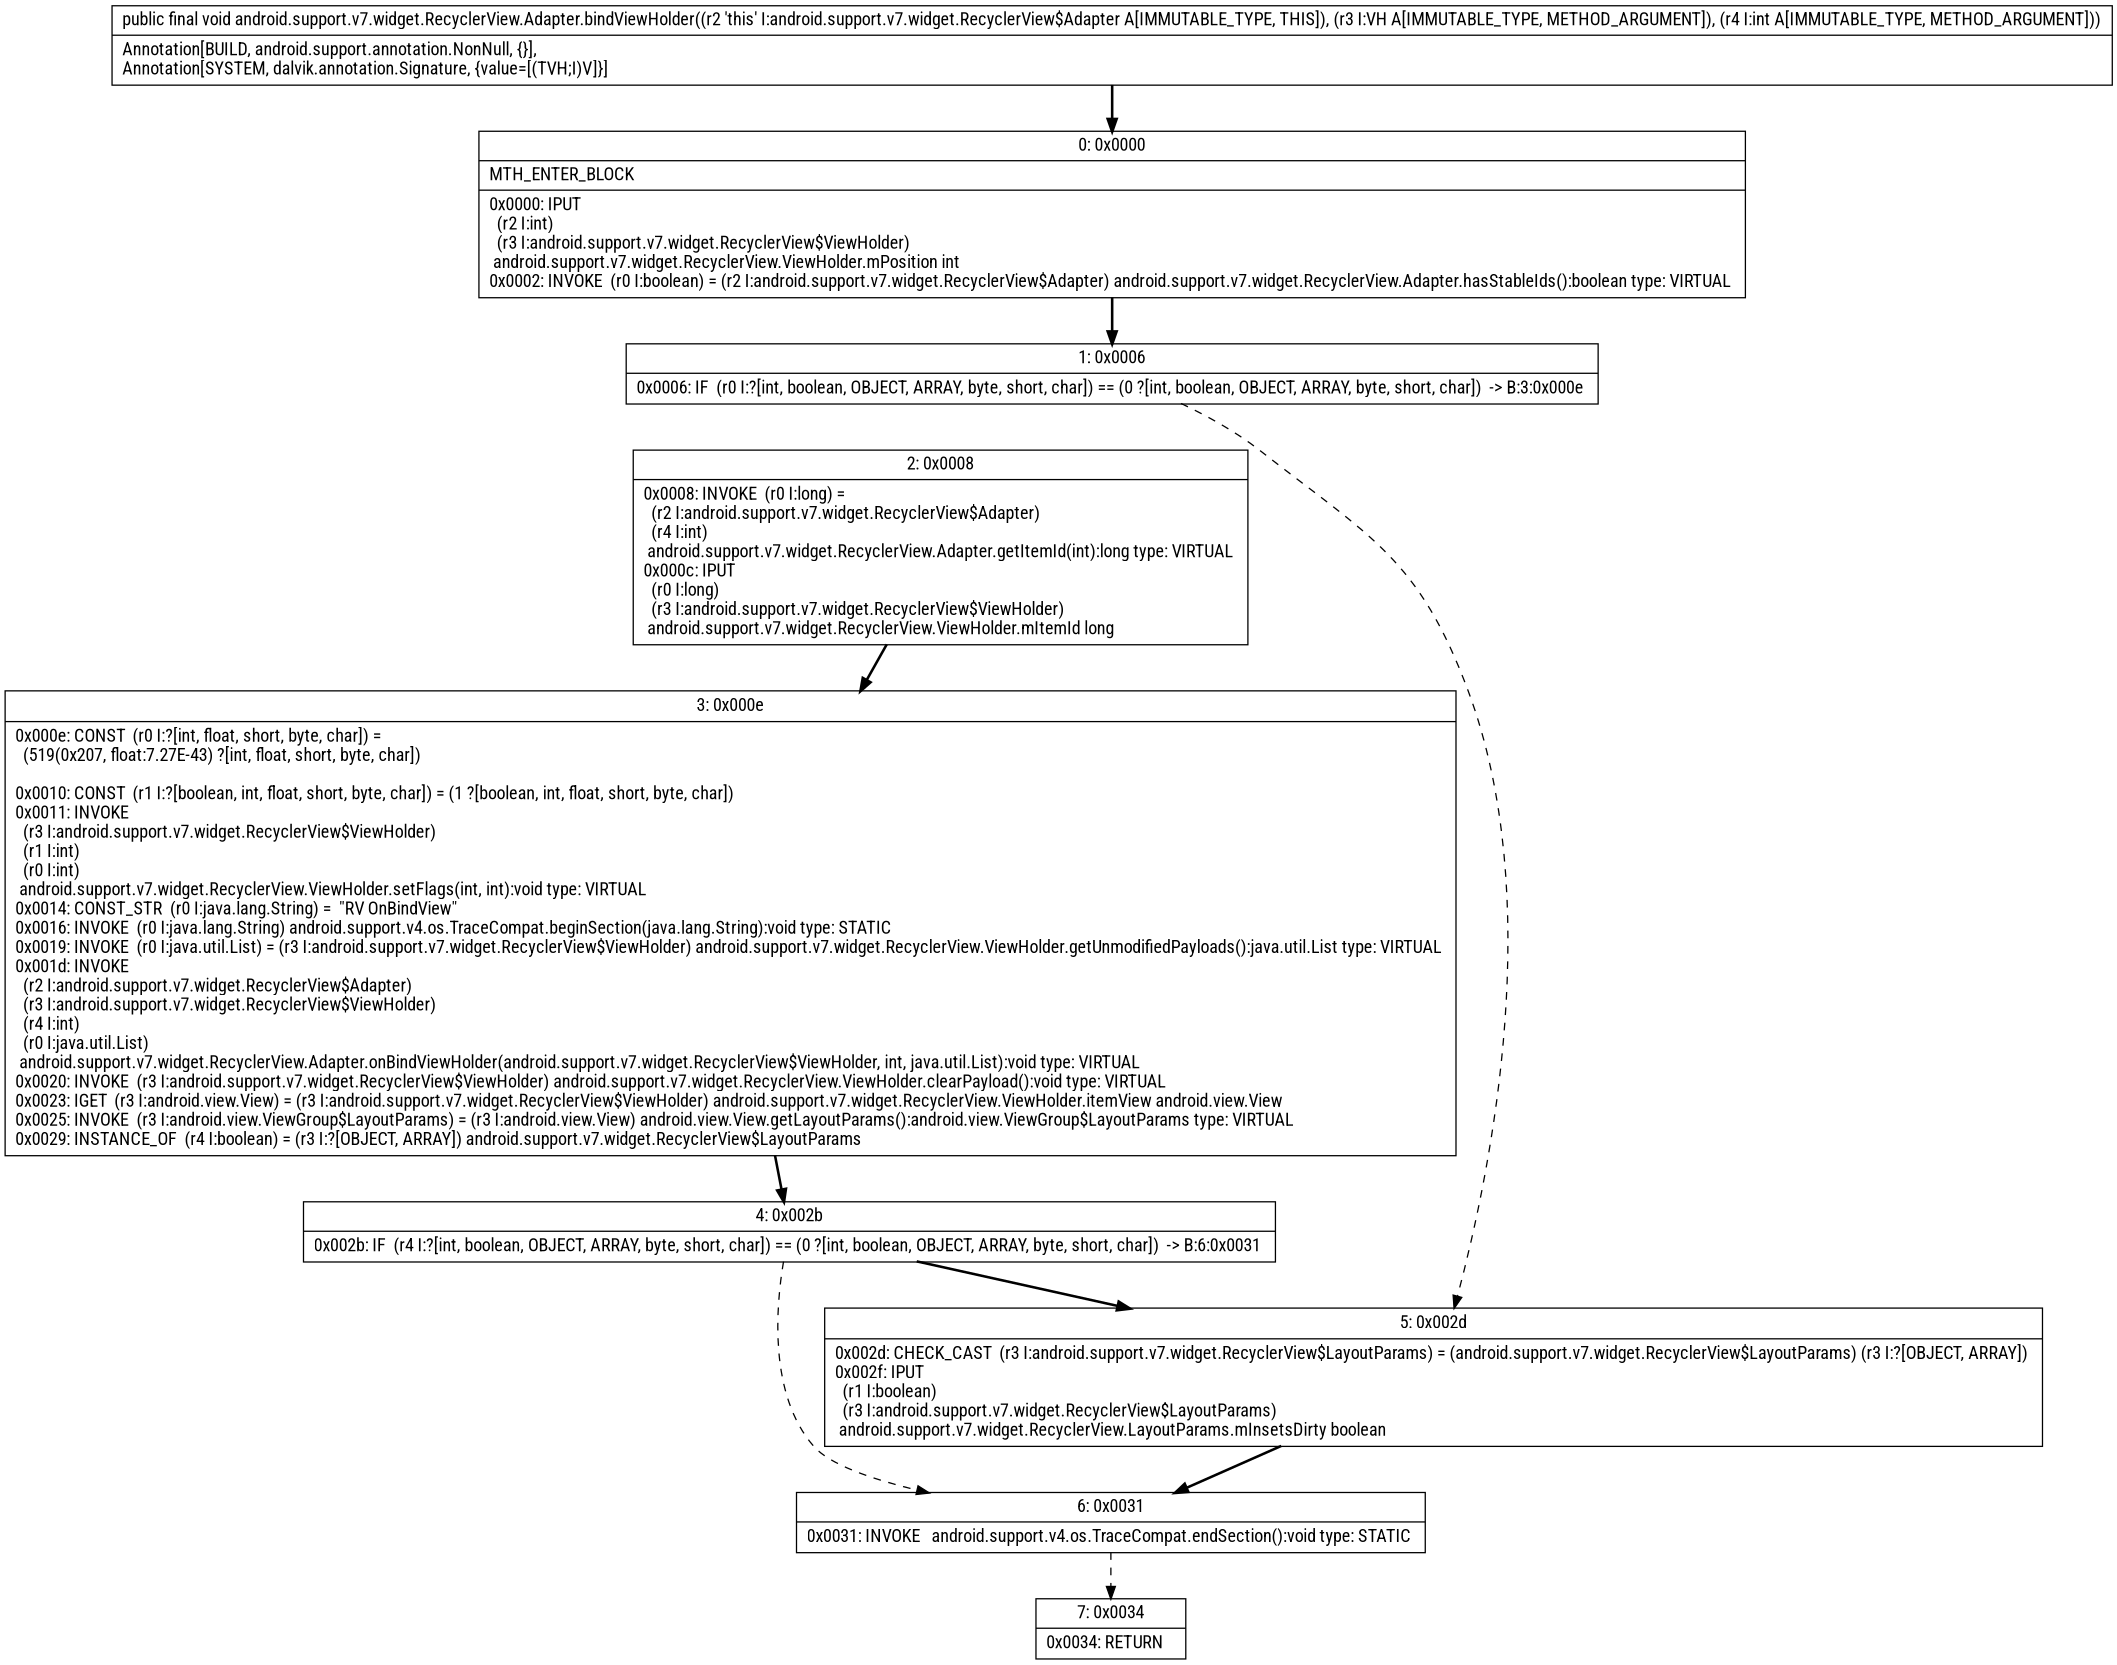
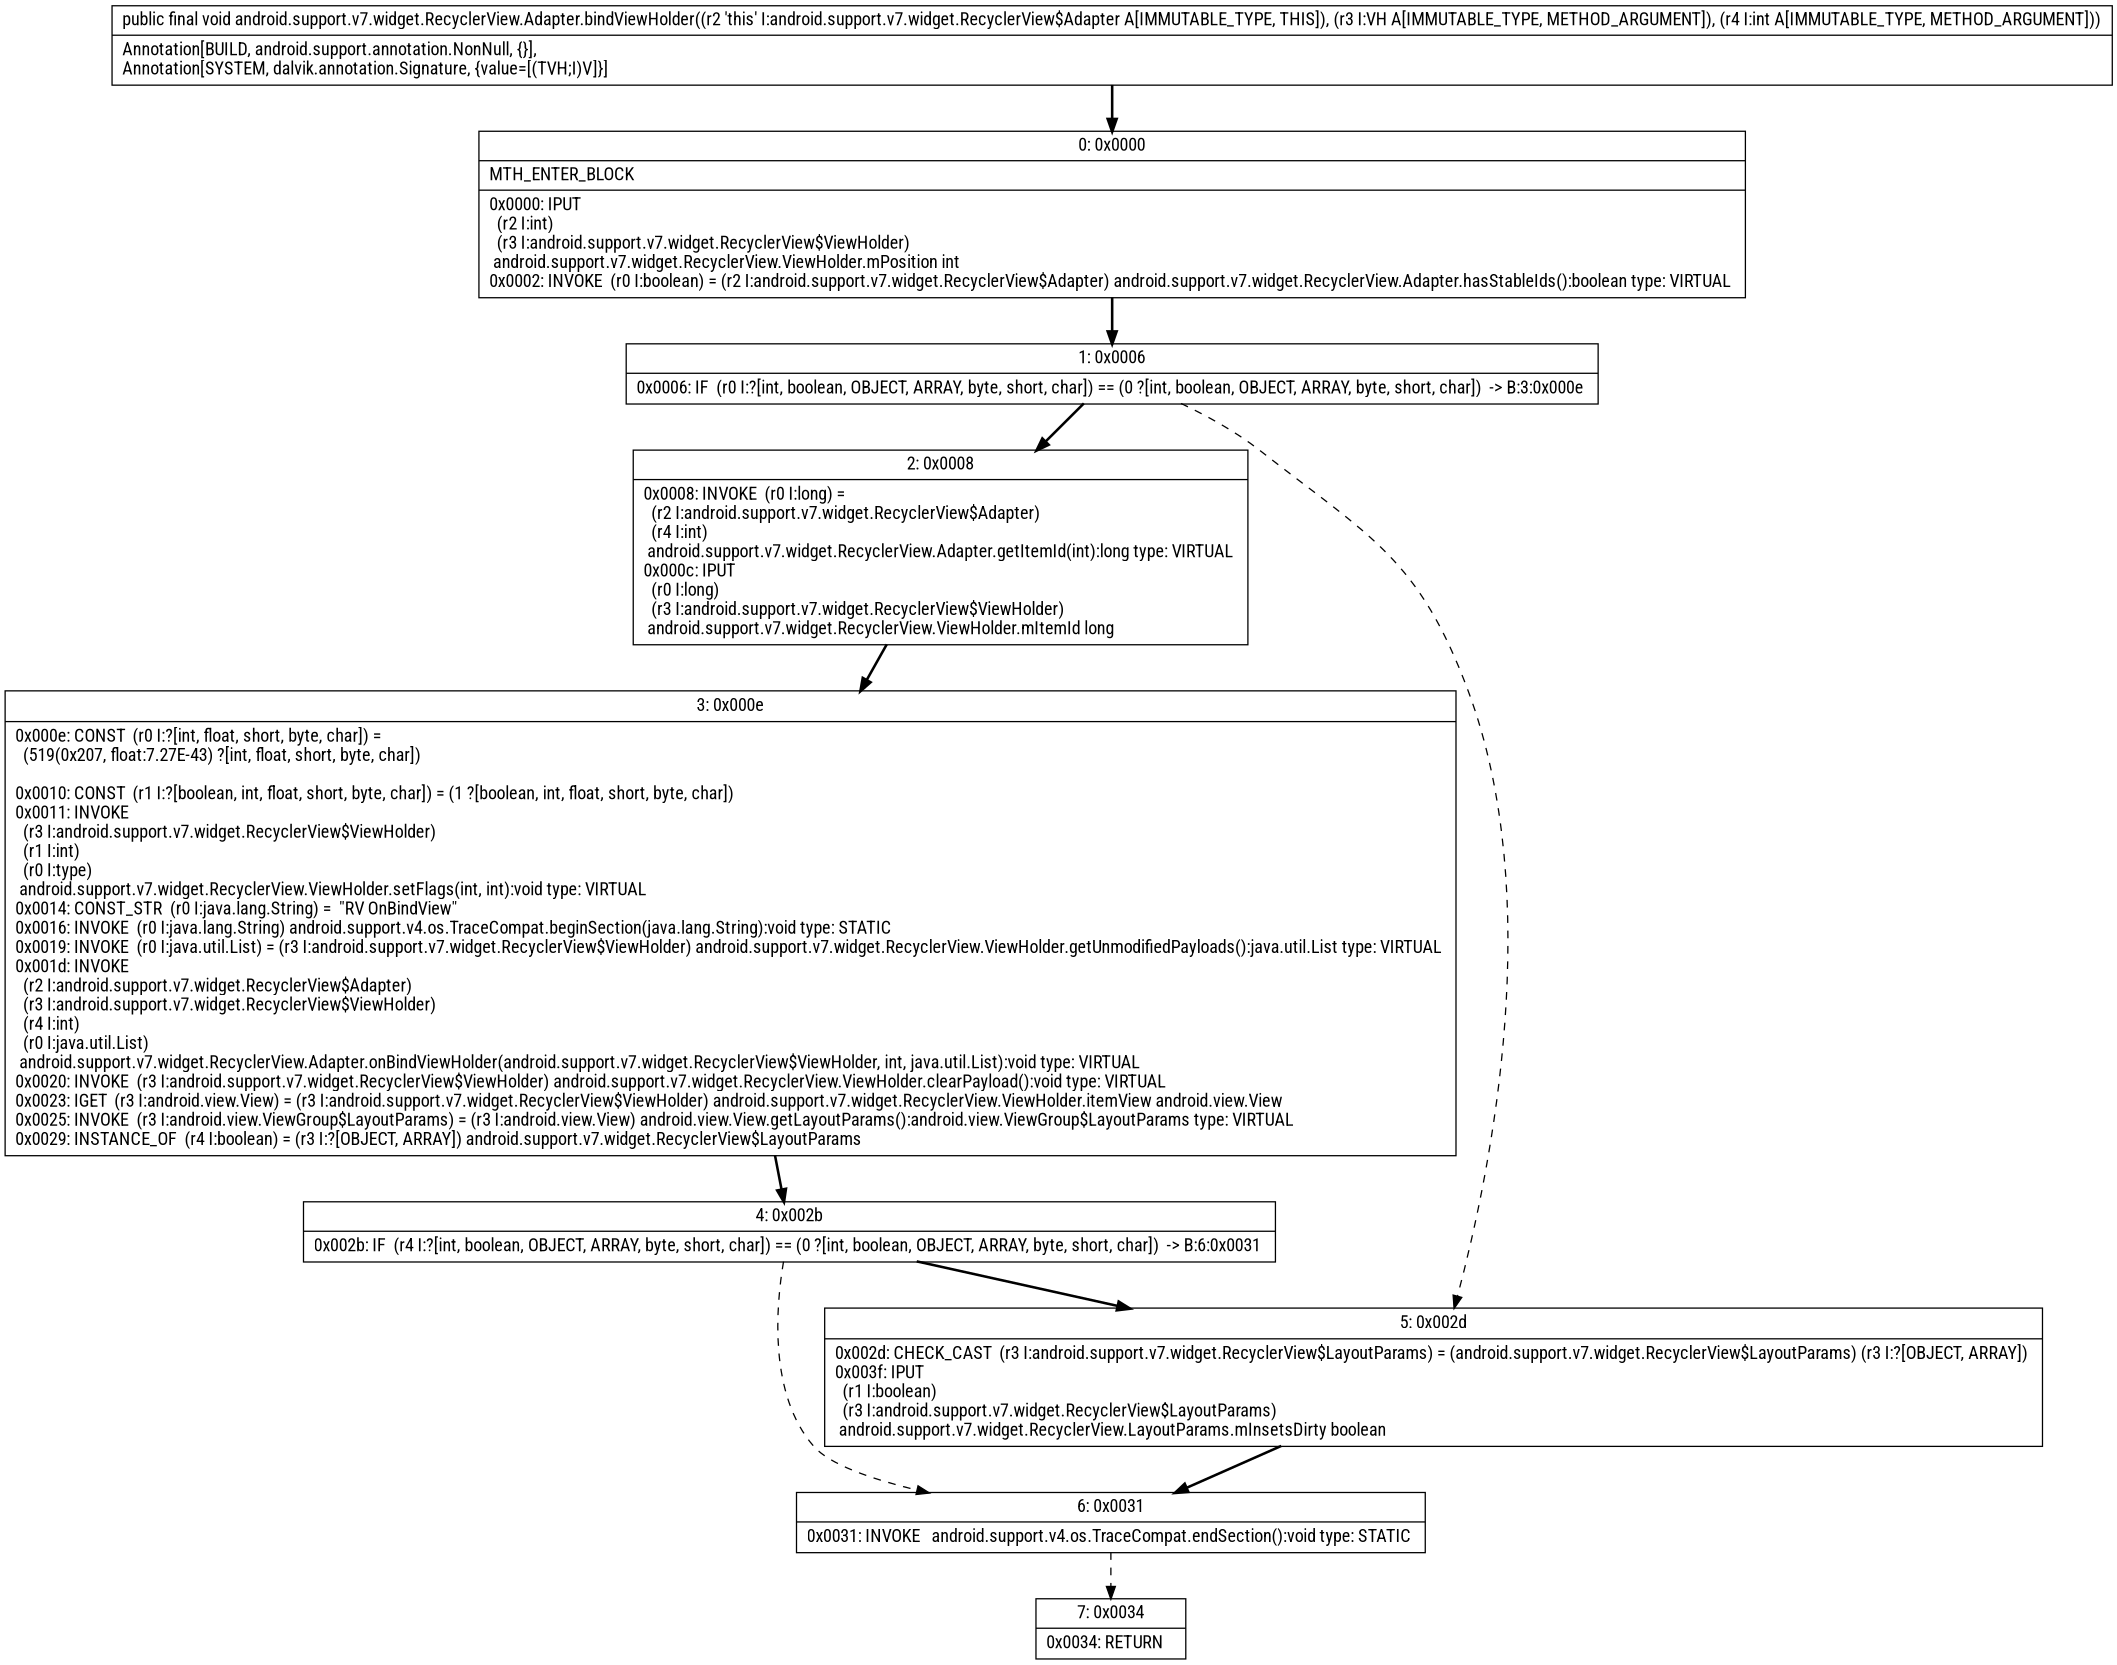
  digraph {
    fontname="Roboto Condensed"
    node [fontname="Roboto Condensed" shape=record]
    edge [fontname="Roboto Condensed" style=bold]
    n1 [label="{0\:\ 0x0000|MTH_ENTER_BLOCK\l|0x0000: IPUT  \l  (r2 I:int)\l  (r3 I:android.support.v7.widget.RecyclerView$ViewHolder)\l android.support.v7.widget.RecyclerView.ViewHolder.mPosition int \l0x0002: INVOKE  (r0 I:boolean) = (r2 I:android.support.v7.widget.RecyclerView$Adapter) android.support.v7.widget.RecyclerView.Adapter.hasStableIds():boolean type: VIRTUAL \l}"]
    n2 [label="{1\:\ 0x0006|0x0006: IF  (r0 I:?[int, boolean, OBJECT, ARRAY, byte, short, char]) == (0 ?[int, boolean, OBJECT, ARRAY, byte, short, char])  \-\> B:3:0x000e \l}"]
    n3 [label="{2\:\ 0x0008|0x0008: INVOKE  (r0 I:long) = \l  (r2 I:android.support.v7.widget.RecyclerView$Adapter)\l  (r4 I:int)\l android.support.v7.widget.RecyclerView.Adapter.getItemId(int):long type: VIRTUAL \l0x000c: IPUT  \l  (r0 I:long)\l  (r3 I:android.support.v7.widget.RecyclerView$ViewHolder)\l android.support.v7.widget.RecyclerView.ViewHolder.mItemId long \l}"]
-   n4 [label="{5\:\ 0x002d|0x002d: CHECK_CAST  (r3 I:android.support.v7.widget.RecyclerView$LayoutParams) = (android.support.v7.widget.RecyclerView$LayoutParams) (r3 I:?[OBJECT, ARRAY]) \l0x002f: IPUT  \l  (r1 I:boolean)\l  (r3 I:android.support.v7.widget.RecyclerView$LayoutParams)\l android.support.v7.widget.RecyclerView.LayoutParams.mInsetsDirty boolean \l}"]
-   n5 [label="{3\:\ 0x000e|0x000e: CONST  (r0 I:?[int, float, short, byte, char]) = \l  (519(0x207, float:7.27E\-43) ?[int, float, short, byte, char])\l \l0x0010: CONST  (r1 I:?[boolean, int, float, short, byte, char]) = (1 ?[boolean, int, float, short, byte, char]) \l0x0011: INVOKE  \l  (r3 I:android.support.v7.widget.RecyclerView$ViewHolder)\l  (r1 I:int)\l  (r0 I:int)\l android.support.v7.widget.RecyclerView.ViewHolder.setFlags(int, int):void type: VIRTUAL \l0x0014: CONST_STR  (r0 I:java.lang.String) =  \"RV OnBindView\" \l0x0016: INVOKE  (r0 I:java.lang.String) android.support.v4.os.TraceCompat.beginSection(java.lang.String):void type: STATIC \l0x0019: INVOKE  (r0 I:java.util.List) = (r3 I:android.support.v7.widget.RecyclerView$ViewHolder) android.support.v7.widget.RecyclerView.ViewHolder.getUnmodifiedPayloads():java.util.List type: VIRTUAL \l0x001d: INVOKE  \l  (r2 I:android.support.v7.widget.RecyclerView$Adapter)\l  (r3 I:android.support.v7.widget.RecyclerView$ViewHolder)\l  (r4 I:int)\l  (r0 I:java.util.List)\l android.support.v7.widget.RecyclerView.Adapter.onBindViewHolder(android.support.v7.widget.RecyclerView$ViewHolder, int, java.util.List):void type: VIRTUAL \l0x0020: INVOKE  (r3 I:android.support.v7.widget.RecyclerView$ViewHolder) android.support.v7.widget.RecyclerView.ViewHolder.clearPayload():void type: VIRTUAL \l0x0023: IGET  (r3 I:android.view.View) = (r3 I:android.support.v7.widget.RecyclerView$ViewHolder) android.support.v7.widget.RecyclerView.ViewHolder.itemView android.view.View \l0x0025: INVOKE  (r3 I:android.view.ViewGroup$LayoutParams) = (r3 I:android.view.View) android.view.View.getLayoutParams():android.view.ViewGroup$LayoutParams type: VIRTUAL \l0x0029: INSTANCE_OF  (r4 I:boolean) = (r3 I:?[OBJECT, ARRAY]) android.support.v7.widget.RecyclerView$LayoutParams \l}"]
+   n4 [label="{5\:\ 0x002d|0x002d: CHECK_CAST  (r3 I:android.support.v7.widget.RecyclerView$LayoutParams) = (android.support.v7.widget.RecyclerView$LayoutParams) (r3 I:?[OBJECT, ARRAY]) \l0x003f: IPUT  \l  (r1 I:boolean)\l  (r3 I:android.support.v7.widget.RecyclerView$LayoutParams)\l android.support.v7.widget.RecyclerView.LayoutParams.mInsetsDirty boolean \l}"]
+   n5 [label="{3\:\ 0x000e|0x000e: CONST  (r0 I:?[int, float, short, byte, char]) = \l  (519(0x207, float:7.27E\-43) ?[int, float, short, byte, char])\l \l0x0010: CONST  (r1 I:?[boolean, int, float, short, byte, char]) = (1 ?[boolean, int, float, short, byte, char]) \l0x0011: INVOKE  \l  (r3 I:android.support.v7.widget.RecyclerView$ViewHolder)\l  (r1 I:int)\l  (r0 I:type)\l android.support.v7.widget.RecyclerView.ViewHolder.setFlags(int, int):void type: VIRTUAL \l0x0014: CONST_STR  (r0 I:java.lang.String) =  \"RV OnBindView\" \l0x0016: INVOKE  (r0 I:java.lang.String) android.support.v4.os.TraceCompat.beginSection(java.lang.String):void type: STATIC \l0x0019: INVOKE  (r0 I:java.util.List) = (r3 I:android.support.v7.widget.RecyclerView$ViewHolder) android.support.v7.widget.RecyclerView.ViewHolder.getUnmodifiedPayloads():java.util.List type: VIRTUAL \l0x001d: INVOKE  \l  (r2 I:android.support.v7.widget.RecyclerView$Adapter)\l  (r3 I:android.support.v7.widget.RecyclerView$ViewHolder)\l  (r4 I:int)\l  (r0 I:java.util.List)\l android.support.v7.widget.RecyclerView.Adapter.onBindViewHolder(android.support.v7.widget.RecyclerView$ViewHolder, int, java.util.List):void type: VIRTUAL \l0x0020: INVOKE  (r3 I:android.support.v7.widget.RecyclerView$ViewHolder) android.support.v7.widget.RecyclerView.ViewHolder.clearPayload():void type: VIRTUAL \l0x0023: IGET  (r3 I:android.view.View) = (r3 I:android.support.v7.widget.RecyclerView$ViewHolder) android.support.v7.widget.RecyclerView.ViewHolder.itemView android.view.View \l0x0025: INVOKE  (r3 I:android.view.ViewGroup$LayoutParams) = (r3 I:android.view.View) android.view.View.getLayoutParams():android.view.ViewGroup$LayoutParams type: VIRTUAL \l0x0029: INSTANCE_OF  (r4 I:boolean) = (r3 I:?[OBJECT, ARRAY]) android.support.v7.widget.RecyclerView$LayoutParams \l}"]
    n6 [label="{4\:\ 0x002b|0x002b: IF  (r4 I:?[int, boolean, OBJECT, ARRAY, byte, short, char]) == (0 ?[int, boolean, OBJECT, ARRAY, byte, short, char])  \-\> B:6:0x0031 \l}"]
    n7 [label="{6\:\ 0x0031|0x0031: INVOKE   android.support.v4.os.TraceCompat.endSection():void type: STATIC \l}"]
    n8 [label="{7\:\ 0x0034|0x0034: RETURN   \l}"]
    n9 [label="{public final void android.support.v7.widget.RecyclerView.Adapter.bindViewHolder((r2 'this' I:android.support.v7.widget.RecyclerView$Adapter A[IMMUTABLE_TYPE, THIS]), (r3 I:VH A[IMMUTABLE_TYPE, METHOD_ARGUMENT]), (r4 I:int A[IMMUTABLE_TYPE, METHOD_ARGUMENT]))  | Annotation[BUILD, android.support.annotation.NonNull, \{\}], \lAnnotation[SYSTEM, dalvik.annotation.Signature, \{value=[(TVH;I)V]\}]\l}"]
    n1 -> n2
+   n2 -> n3
    n2 -> n4 [style=dashed]
    n3 -> n5
    n4 -> n7
    n5 -> n6
    n6 -> n4
    n6 -> n7 [style=dashed]
    n7 -> n8 [style=dashed]
    n9 -> n1
  }
